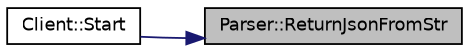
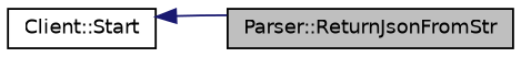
  digraph {
    rankdir=RL
    node [color=black fontname=Helvetica fontsize=10 shape=record style=filled]
    n1 [fillcolor=grey75 fontcolor=black height=0.2 label="Parser::ReturnJsonFromStr" width=0.4]
    n2 [fillcolor=white height=0.2 label="Client::Start" width=0.4]
-   n1 -> n2 [color=midnightblue dir=back fontname=Helvetica fontsize=10 labelfontname=Helvetica labelfontsize=10 style=solid]
+   n2 -> n1 [color=midnightblue dir=back fontname=Helvetica fontsize=10 labelfontname=Helvetica labelfontsize=10 style=solid]
  }
